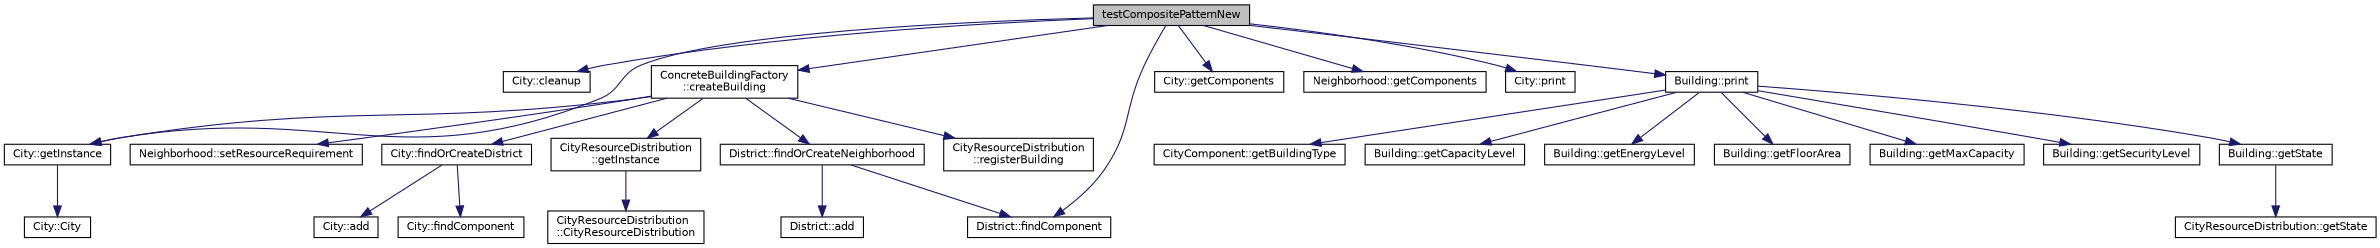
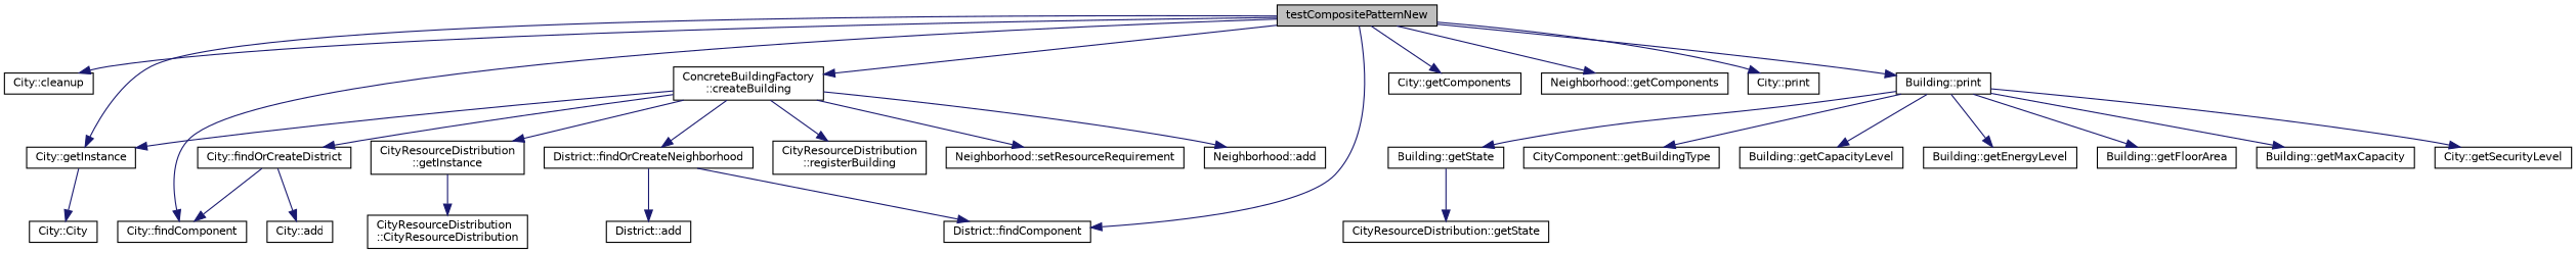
  digraph {
    rankdir=TB
    node [color=black fillcolor=white fontname=Helvetica fontsize=10 shape=record style=filled]
    edge [color=midnightblue fontname=Helvetica fontsize=10 labelfontname=Helvetica labelfontsize=10 style=solid]
    n1 [fillcolor=grey75 fontcolor=black height=0.2 label=testCompositePatternNew width=0.4]
    n2 [height=0.2 label="City::cleanup" width=0.4]
    n3 [height=0.2 label="ConcreteBuildingFactory\l::createBuilding" width=0.4]
    n4 [height=0.2 label="City::findComponent" width=0.4]
    n5 [height=0.2 label="District::findComponent" width=0.4]
    n6 [height=0.2 label="City::getInstance" width=0.4]
    n7 [height=0.2 label="City::getComponents" width=0.4]
    n8 [height=0.2 label="Neighborhood::getComponents" width=0.4]
    n9 [height=0.2 label="City::print" width=0.4]
    n10 [height=0.2 label="Building::print" width=0.4]
+   n11 [height=0.2 label="Neighborhood::add" width=0.4]
    n12 [height=0.2 label="City::findOrCreateDistrict" width=0.4]
    n13 [height=0.2 label="District::findOrCreateNeighborhood" width=0.4]
    n14 [height=0.2 label="CityResourceDistribution\l::getInstance" width=0.4]
    n15 [height=0.2 label="CityResourceDistribution\l::registerBuilding" width=0.4]
    n16 [height=0.2 label="Neighborhood::setResourceRequirement" width=0.4]
    n17 [height=0.2 label="City::City" width=0.4]
    n18 [height=0.2 label="CityComponent::getBuildingType" width=0.4]
    n19 [height=0.2 label="Building::getCapacityLevel" width=0.4]
    n20 [height=0.2 label="Building::getEnergyLevel" width=0.4]
    n21 [height=0.2 label="Building::getFloorArea" width=0.4]
    n22 [height=0.2 label="Building::getMaxCapacity" width=0.4]
-   n23 [height=0.2 label="Building::getSecurityLevel" width=0.4]
+   n23 [height=0.2 label="City::getSecurityLevel" width=0.4]
    n24 [height=0.2 label="Building::getState" width=0.4]
    n25 [height=0.2 label="City::add" width=0.4]
    n26 [height=0.2 label="District::add" width=0.4]
    n27 [height=0.2 label="CityResourceDistribution\l::CityResourceDistribution" width=0.4]
    n28 [height=0.2 label="CityResourceDistribution::getState" width=0.4]
    n1 -> n2
    n1 -> n3
+   n1 -> n4
    n1 -> n5
    n1 -> n6
    n1 -> n7
    n1 -> n8
    n1 -> n9
    n1 -> n10
    n3 -> n6
+   n3 -> n11
    n3 -> n12
    n3 -> n13
    n3 -> n14
    n3 -> n15
    n3 -> n16
    n6 -> n17
    n10 -> n18
    n10 -> n19
    n10 -> n20
    n10 -> n21
    n10 -> n22
    n10 -> n23
    n10 -> n24
    n12 -> n4
    n12 -> n25
    n13 -> n5
    n13 -> n26
    n14 -> n27
    n24 -> n28
  }
